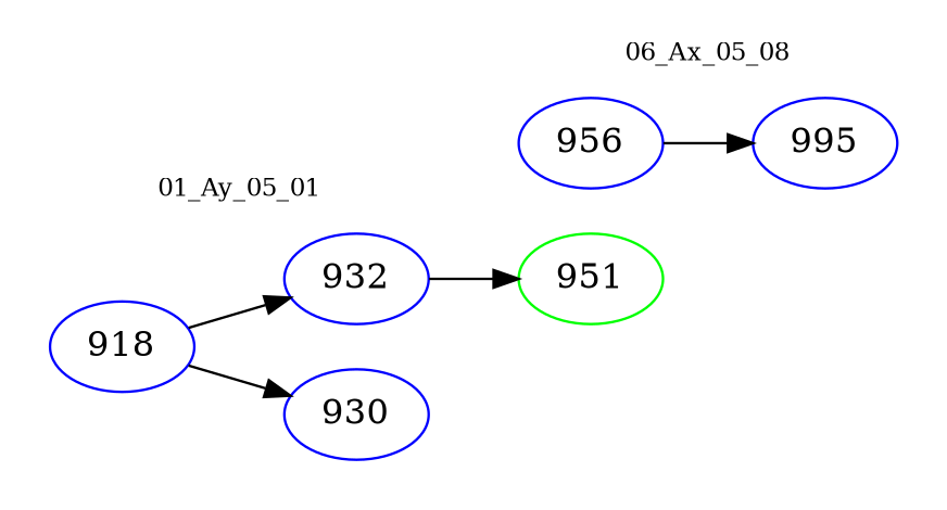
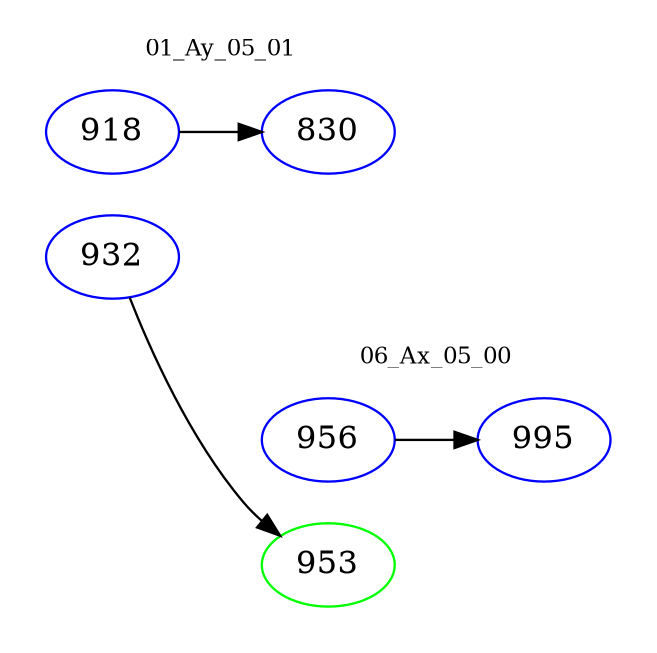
  digraph {
    rankdir=LR
    node [color=blue]
    edge [color=black]
    n1 [label=918]
-   n2 [label=930]
+   n2 [label=830]
    n3 [label=932]
    n4 [label=956]
-   n5 [color=green label=951]
+   n5 [color=green label=953]
    n6 [label=995]
    subgraph cluster_1 {
      color=white
      fontsize=10
      label="01_Ay_05_01"
      n1
      n2
      n3
    }
    subgraph cluster_2 {
      color=white
      fontsize=10
-     label="06_Ax_05_08"
+     label="06_Ax_05_00"
      n4
      n5
      n6
    }
    n1 -> n2
-   n1 -> n3
    n3 -> n5
    n4 -> n6
  }
